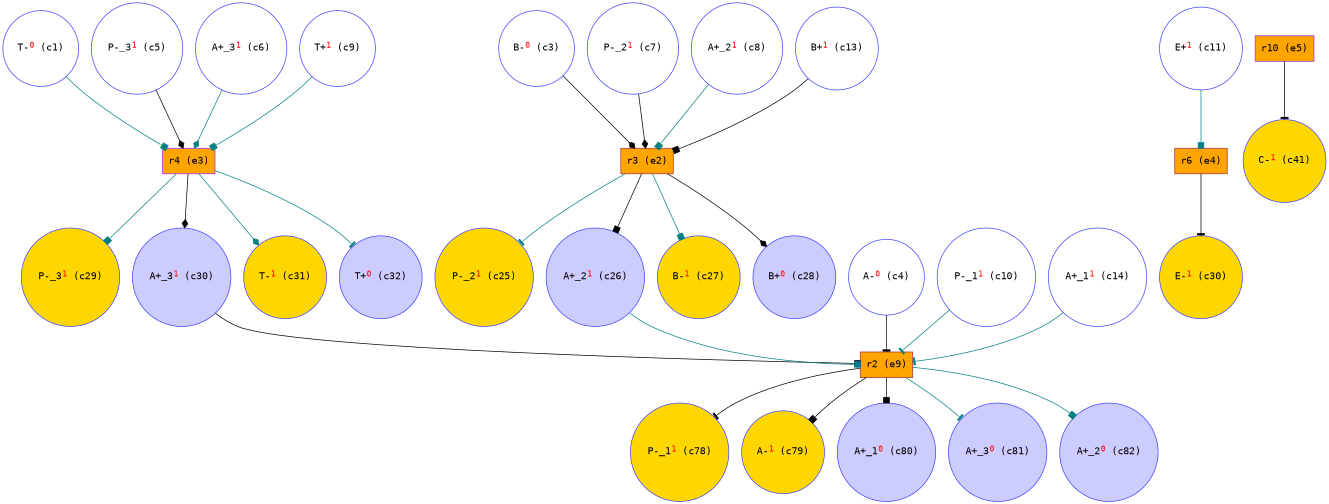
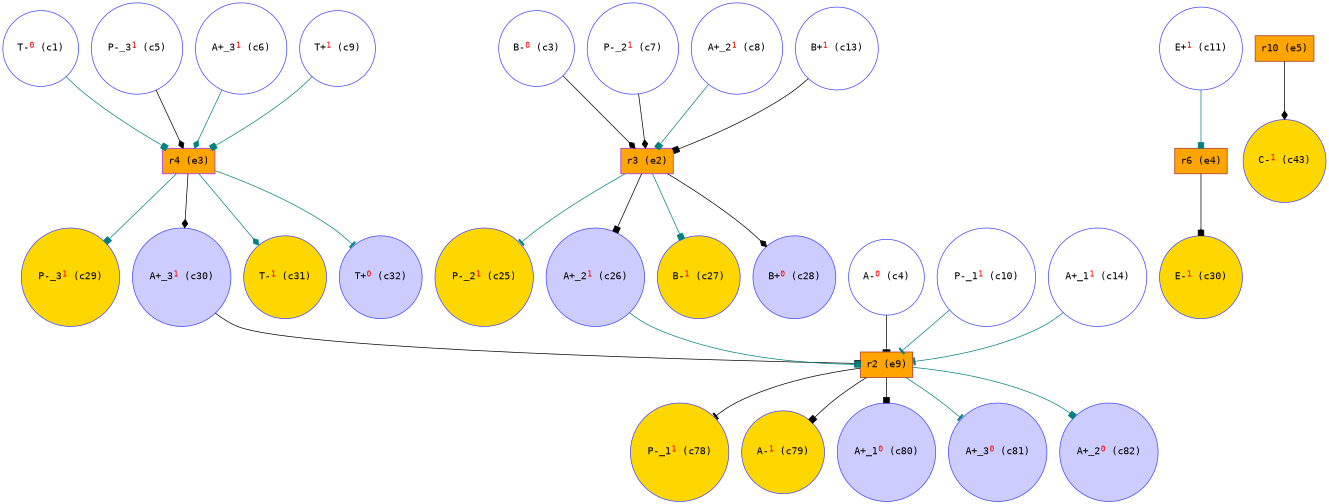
  digraph {
    fontname="DejaVu Sans Mono"
    node [color="#4040ff" fillcolor=transparent fontname="DejaVu Sans Mono" shape=circle style=filled]
    edge [arrowhead=box color=teal fontname="DejaVu Sans Mono"]
    n1 [label=<T-<FONT COLOR="red"><SUP>0</SUP></FONT>&nbsp;(c1)>]
    n2 [color=purple fillcolor=orange label="r4 (e3)" shape=box]
    n3 [fillcolor=gold label=<P-_3<FONT COLOR="red"><SUP>1</SUP></FONT>&nbsp;(c29)>]
    n4 [fillcolor="#ccccff" label=<A+_3<FONT COLOR="red"><SUP>1</SUP></FONT>&nbsp;(c30)>]
    n5 [fillcolor=gold label=<T-<FONT COLOR="red"><SUP>1</SUP></FONT>&nbsp;(c31)>]
    n6 [fillcolor="#ccccff" label=<T+<FONT COLOR="red"><SUP>0</SUP></FONT>&nbsp;(c32)>]
    n7 [color=brown fillcolor=orange label="r2 (e9)" shape=box]
    n8 [label=<B-<FONT COLOR="red"><SUP>0</SUP></FONT>&nbsp;(c3)>]
-   n9 [color=brown fillcolor=orange label="r3 (e2)" shape=box]
+   n9 [color=purple fillcolor=orange label="r3 (e2)" shape=box]
    n10 [fillcolor=gold label=<P-_2<FONT COLOR="red"><SUP>1</SUP></FONT>&nbsp;(c25)>]
    n11 [fillcolor="#ccccff" label=<A+_2<FONT COLOR="red"><SUP>1</SUP></FONT>&nbsp;(c26)>]
    n12 [fillcolor=gold label=<B-<FONT COLOR="red"><SUP>1</SUP></FONT>&nbsp;(c27)>]
    n13 [fillcolor="#ccccff" label=<B+<FONT COLOR="red"><SUP>0</SUP></FONT>&nbsp;(c28)>]
    n14 [label=<A-<FONT COLOR="red"><SUP>0</SUP></FONT>&nbsp;(c4)>]
    n15 [fillcolor=gold label=<P-_1<FONT COLOR="red"><SUP>1</SUP></FONT>&nbsp;(c78)>]
    n16 [fillcolor=gold label=<A-<FONT COLOR="red"><SUP>1</SUP></FONT>&nbsp;(c79)>]
    n17 [fillcolor="#ccccff" label=<A+_1<FONT COLOR="red"><SUP>0</SUP></FONT>&nbsp;(c80)>]
    n18 [fillcolor="#ccccff" label=<A+_3<FONT COLOR="red"><SUP>0</SUP></FONT>&nbsp;(c81)>]
    n19 [fillcolor="#ccccff" label=<A+_2<FONT COLOR="red"><SUP>0</SUP></FONT>&nbsp;(c82)>]
    n20 [label=<P-_3<FONT COLOR="red"><SUP>1</SUP></FONT>&nbsp;(c5)>]
    n21 [label=<A+_3<FONT COLOR="red"><SUP>1</SUP></FONT>&nbsp;(c6)>]
    n22 [label=<P-_2<FONT COLOR="red"><SUP>1</SUP></FONT>&nbsp;(c7)>]
    n23 [label=<A+_2<FONT COLOR="red"><SUP>1</SUP></FONT>&nbsp;(c8)>]
    n24 [label=<T+<FONT COLOR="red"><SUP>1</SUP></FONT>&nbsp;(c9)>]
    n25 [label=<P-_1<FONT COLOR="red"><SUP>1</SUP></FONT>&nbsp;(c10)>]
    n26 [label=<E+<FONT COLOR="red"><SUP>1</SUP></FONT>&nbsp;(c11)>]
    n27 [color=brown fillcolor=orange label="r6 (e4)" shape=box]
    n28 [fillcolor=gold label=<E-<FONT COLOR="red"><SUP>1</SUP></FONT>&nbsp;(c30)>]
-   n29 [color=purple fillcolor=orange label="r10 (e5)" shape=box]
-   n30 [fillcolor=gold label=<C-<FONT COLOR="red"><SUP>1</SUP></FONT>&nbsp;(c41)>]
+   n29 [color=brown fillcolor=orange label="r10 (e5)" shape=box]
+   n30 [fillcolor=gold label=<C-<FONT COLOR="red"><SUP>1</SUP></FONT>&nbsp;(c43)>]
    n31 [label=<B+<FONT COLOR="red"><SUP>1</SUP></FONT>&nbsp;(c13)>]
    n32 [label=<A+_1<FONT COLOR="red"><SUP>1</SUP></FONT>&nbsp;(c14)>]
    n1 -> n2
    n2 -> n3
    n2 -> n4 [arrowhead=diamond color=black]
    n2 -> n5 [arrowhead=diamond]
    n2 -> n6 [arrowhead=tee]
    n4 -> n7 [color=black]
    n7 -> n15 [arrowhead=tee color=black]
    n7 -> n16 [color=black]
    n7 -> n17 [color=black]
    n7 -> n18 [arrowhead=tee]
    n7 -> n19
    n8 -> n9 [arrowhead=diamond color=black]
    n9 -> n10 [arrowhead=tee]
    n9 -> n11 [color=black]
    n9 -> n12
    n9 -> n13 [arrowhead=diamond color=black]
    n11 -> n7
    n14 -> n7 [arrowhead=tee color=black]
    n20 -> n2 [arrowhead=diamond color=black]
    n21 -> n2 [arrowhead=diamond]
    n22 -> n9 [arrowhead=diamond color=black]
    n23 -> n9
    n24 -> n2
    n25 -> n7 [arrowhead=tee]
    n26 -> n27
-   n27 -> n28 [arrowhead=tee color=black]
-   n29 -> n30 [arrowhead=tee color=black]
+   n27 -> n28 [color=black]
+   n29 -> n30 [arrowhead=diamond color=black]
    n31 -> n9 [color=black]
    n32 -> n7 [arrowhead=tee]
  }
